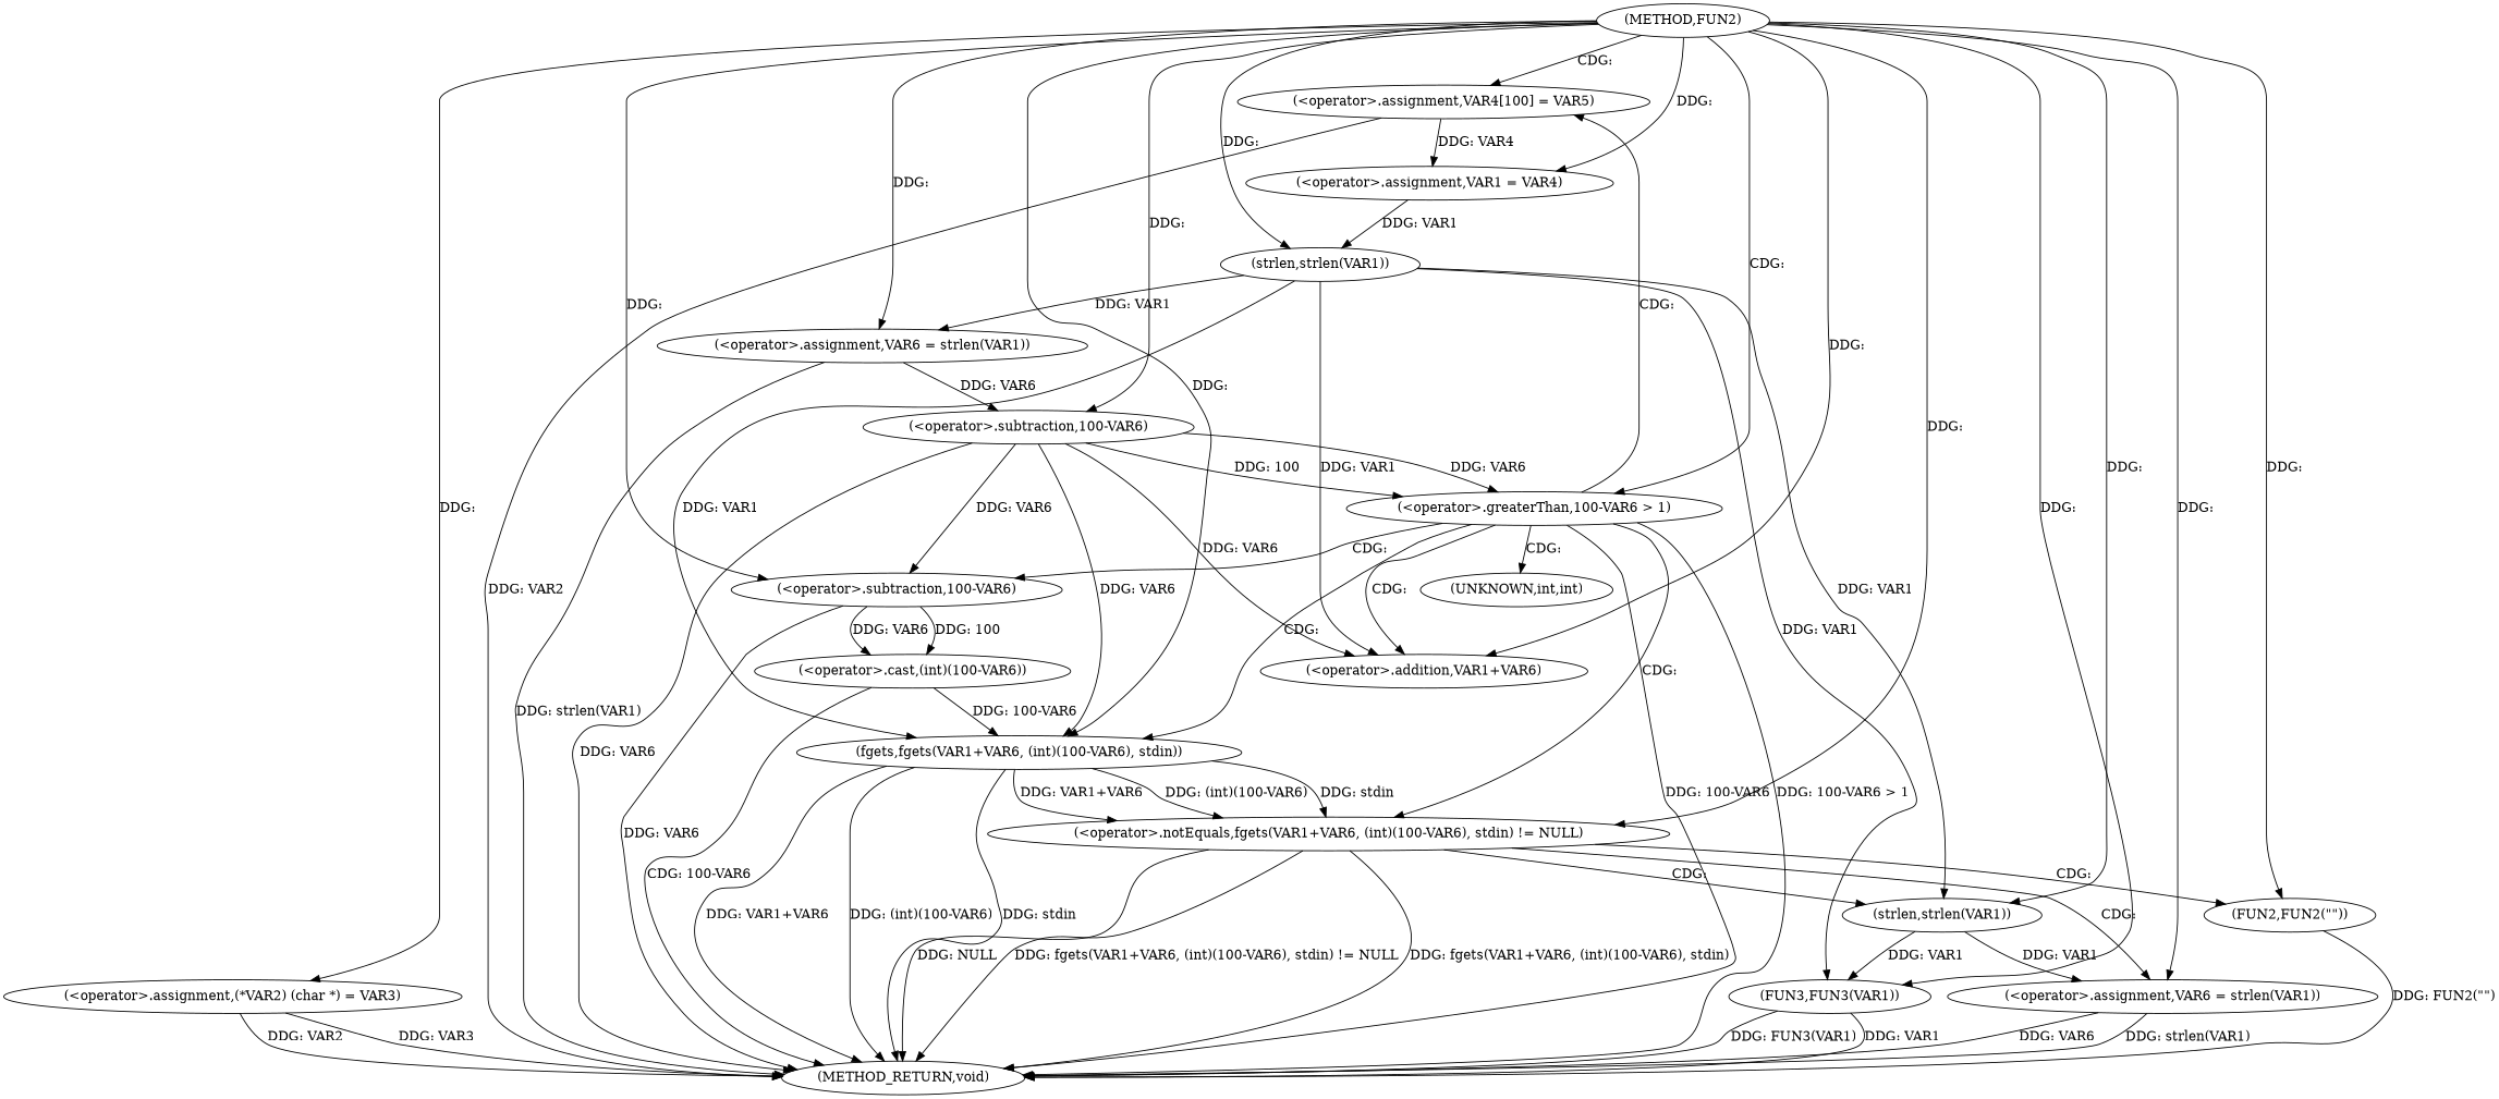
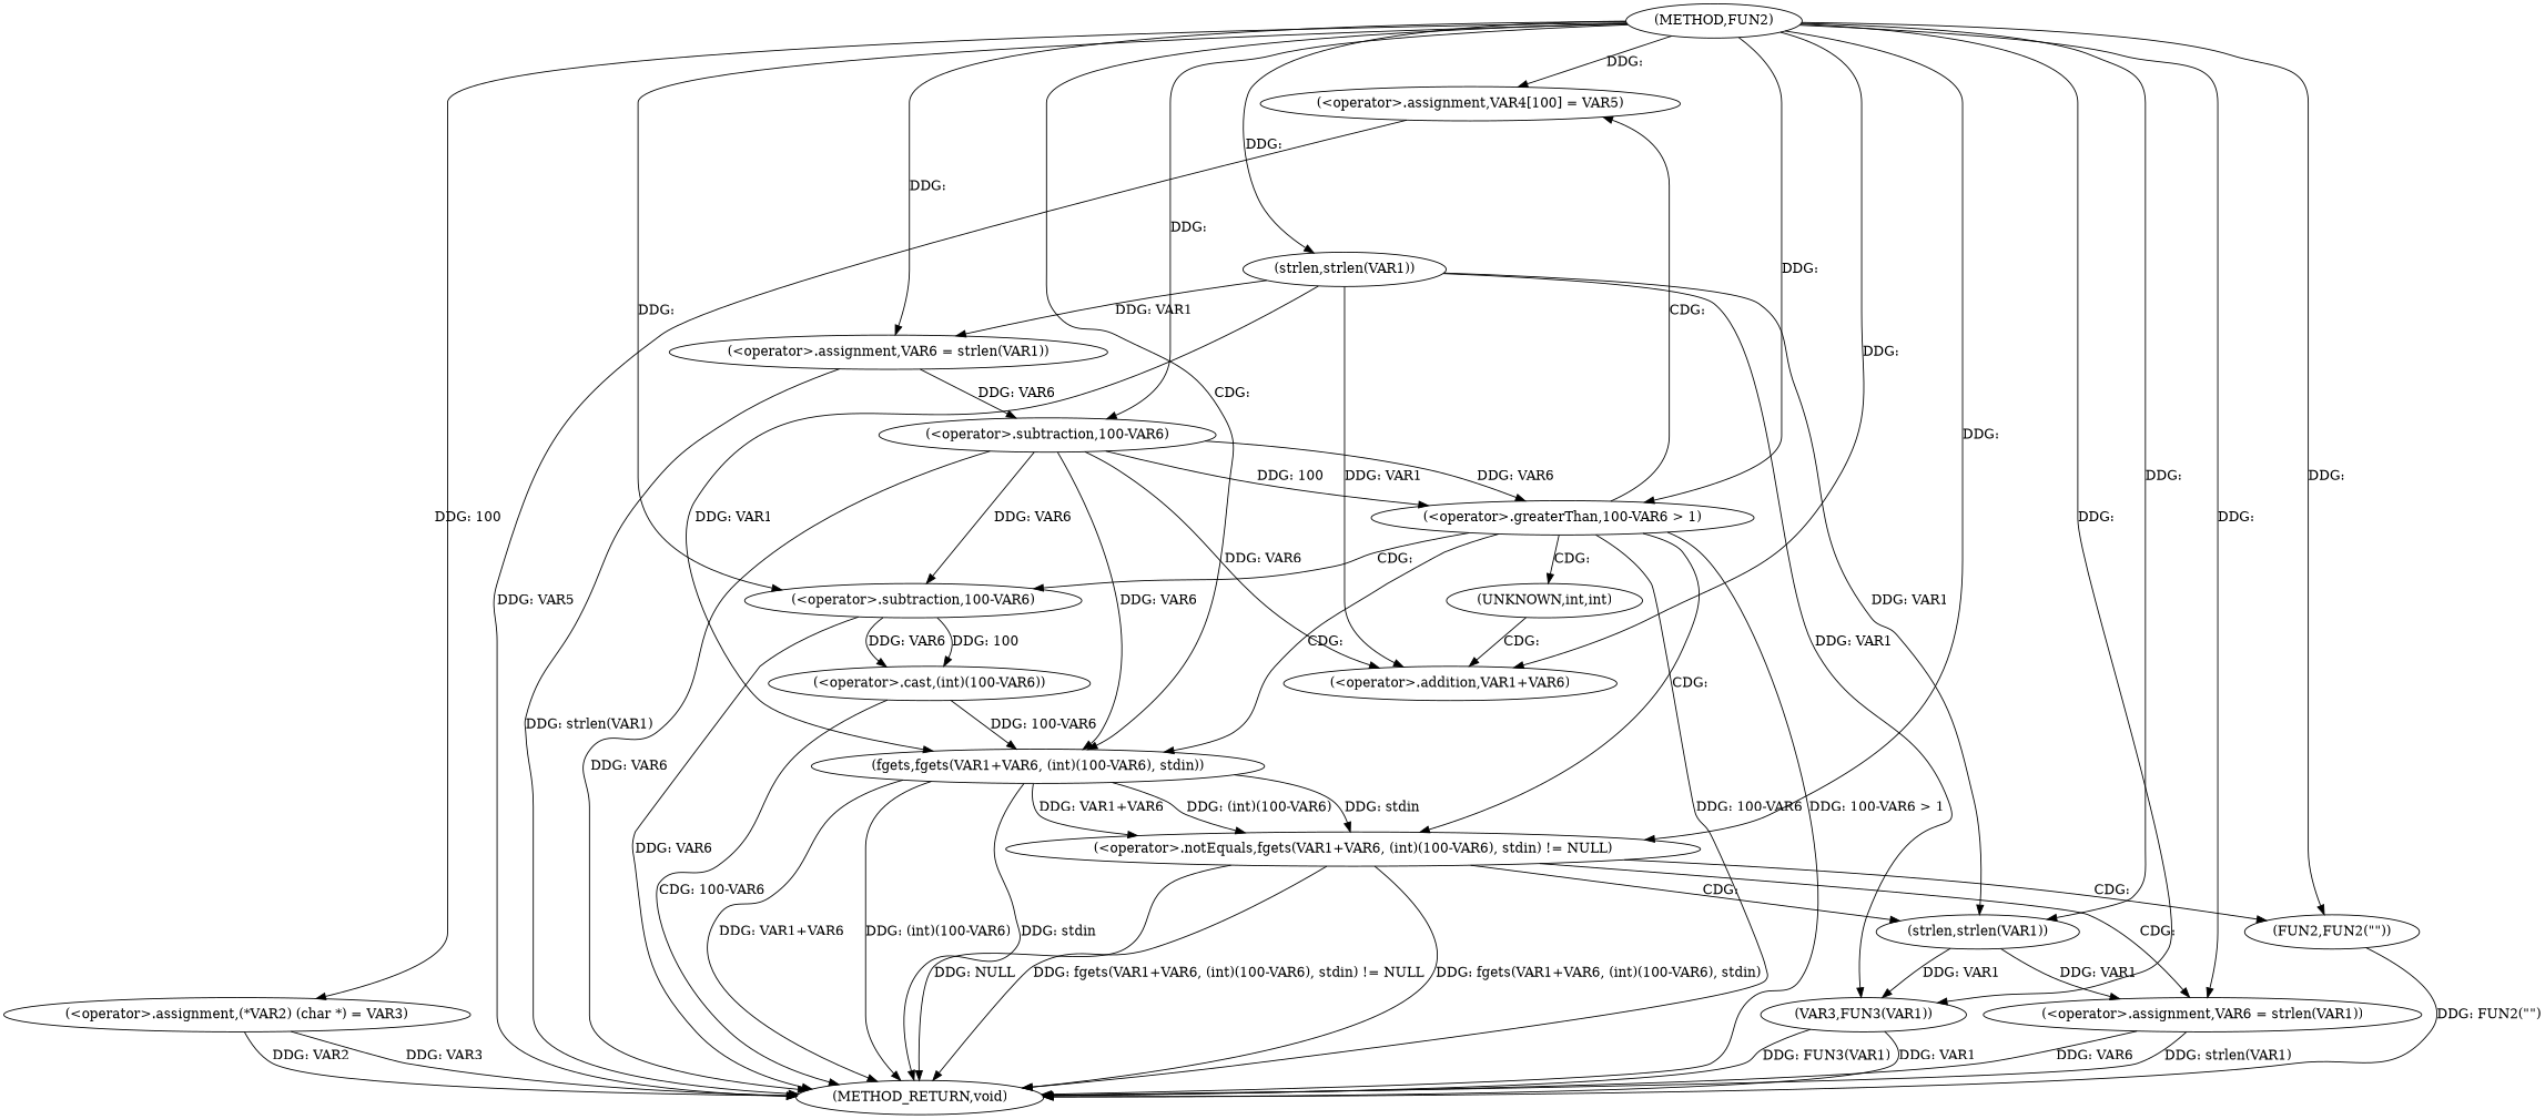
  digraph {
    n1 [label="(METHOD,FUN2)"]
    n2 [label="(<operator>.assignment,(*VAR2) (char *) = VAR3)"]
    n3 [label="(<operator>.assignment,VAR4[100] = VAR5)"]
-   n4 [label="(<operator>.assignment,VAR1 = VAR4)"]
    n5 [label="(<operator>.assignment,VAR6 = strlen(VAR1))"]
    n6 [label="(strlen,strlen(VAR1))"]
    n7 [label="(<operator>.greaterThan,100-VAR6 > 1)"]
    n8 [label="(<operator>.subtraction,100-VAR6)"]
    n9 [label="(<operator>.notEquals,fgets(VAR1+VAR6, (int)(100-VAR6), stdin) != NULL)"]
    n10 [label="(fgets,fgets(VAR1+VAR6, (int)(100-VAR6), stdin))"]
    n11 [label="(<operator>.addition,VAR1+VAR6)"]
    n12 [label="(<operator>.subtraction,100-VAR6)"]
    n13 [label="(<operator>.assignment,VAR6 = strlen(VAR1))"]
    n14 [label="(strlen,strlen(VAR1))"]
    n15 [label="(FUN2,FUN2(\"\"))"]
-   n16 [label="(FUN3,FUN3(VAR1))"]
+   n16 [label="(VAR3,FUN3(VAR1))"]
    n17 [label="(METHOD_RETURN,void)"]
    n18 [label="(UNKNOWN,int,int)"]
    n19 [label="(<operator>.cast,(int)(100-VAR6))"]
-   n1 -> n2 [label="DDG: "]
-   n1 -> n3 [label="CDG: "]
-   n1 -> n4 [label="DDG: "]
+   n1 -> n2 [label="DDG: 100"]
+   n1 -> n3 [label="DDG: "]
    n1 -> n5 [label="DDG: "]
    n1 -> n6 [label="DDG: "]
-   n1 -> n7 [label="CDG: "]
+   n1 -> n7 [label="DDG: "]
    n1 -> n8 [label="DDG: "]
    n1 -> n9 [label="DDG: "]
-   n1 -> n10 [label="DDG: "]
+   n1 -> n10 [label="CDG: "]
    n1 -> n11 [label="DDG: "]
    n1 -> n12 [label="DDG: "]
    n1 -> n13 [label="DDG: "]
    n1 -> n14 [label="DDG: "]
    n1 -> n15 [label="DDG: "]
    n1 -> n16 [label="DDG: "]
    n2 -> n17 [label="DDG: VAR2"]
    n2 -> n17 [label="DDG: VAR3"]
-   n3 -> n4 [label="DDG: VAR4"]
-   n3 -> n17 [label="DDG: VAR2"]
-   n4 -> n6 [label="DDG: VAR1"]
+   n3 -> n17 [label="DDG: VAR5"]
    n5 -> n8 [label="DDG: VAR6"]
    n5 -> n17 [label="DDG: strlen(VAR1)"]
    n6 -> n5 [label="DDG: VAR1"]
    n6 -> n10 [label="DDG: VAR1"]
    n6 -> n11 [label="DDG: VAR1"]
    n6 -> n14 [label="DDG: VAR1"]
    n6 -> n16 [label="DDG: VAR1"]
    n7 -> n3 [label="CDG: "]
    n7 -> n9 [label="CDG: "]
    n7 -> n10 [label="CDG: "]
-   n7 -> n11 [label="CDG: "]
+   n18 -> n11 [label="CDG: "]
    n7 -> n12 [label="CDG: "]
    n7 -> n17 [label="DDG: 100-VAR6 > 1"]
    n7 -> n17 [label="DDG: 100-VAR6"]
    n7 -> n18 [label="CDG: "]
    n8 -> n7 [label="DDG: 100"]
    n8 -> n7 [label="DDG: VAR6"]
    n8 -> n10 [label="DDG: VAR6"]
    n8 -> n11 [label="DDG: VAR6"]
    n8 -> n12 [label="DDG: VAR6"]
    n8 -> n17 [label="DDG: VAR6"]
    n9 -> n13 [label="CDG: "]
    n9 -> n14 [label="CDG: "]
    n9 -> n15 [label="CDG: "]
    n9 -> n17 [label="DDG: fgets(VAR1+VAR6, (int)(100-VAR6), stdin)"]
    n9 -> n17 [label="DDG: NULL"]
    n9 -> n17 [label="DDG: fgets(VAR1+VAR6, (int)(100-VAR6), stdin) != NULL"]
    n10 -> n9 [label="DDG: VAR1+VAR6"]
    n10 -> n9 [label="DDG: (int)(100-VAR6)"]
    n10 -> n9 [label="DDG: stdin"]
    n10 -> n17 [label="DDG: VAR1+VAR6"]
    n10 -> n17 [label="DDG: (int)(100-VAR6)"]
    n10 -> n17 [label="DDG: stdin"]
    n12 -> n17 [label="DDG: VAR6"]
    n12 -> n19 [label="DDG: 100"]
    n12 -> n19 [label="DDG: VAR6"]
    n13 -> n17 [label="DDG: VAR6"]
    n13 -> n17 [label="DDG: strlen(VAR1)"]
    n14 -> n13 [label="DDG: VAR1"]
    n14 -> n16 [label="DDG: VAR1"]
    n15 -> n17 [label="DDG: FUN2(\"\")"]
    n16 -> n17 [label="DDG: VAR1"]
    n16 -> n17 [label="DDG: FUN3(VAR1)"]
    n19 -> n10 [label="DDG: 100-VAR6"]
    n19 -> n17 [label="CDG: 100-VAR6"]
  }
